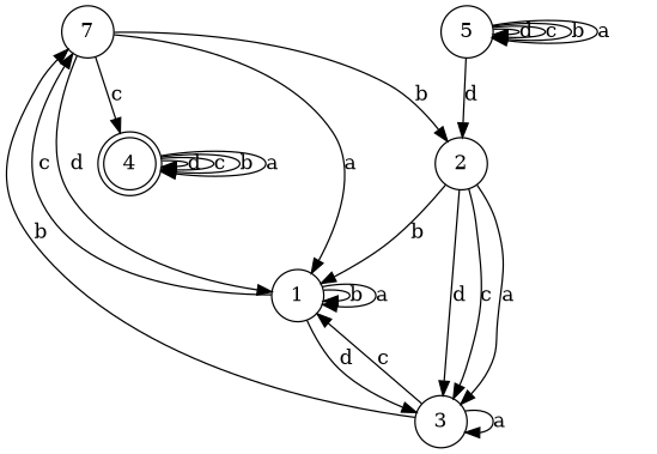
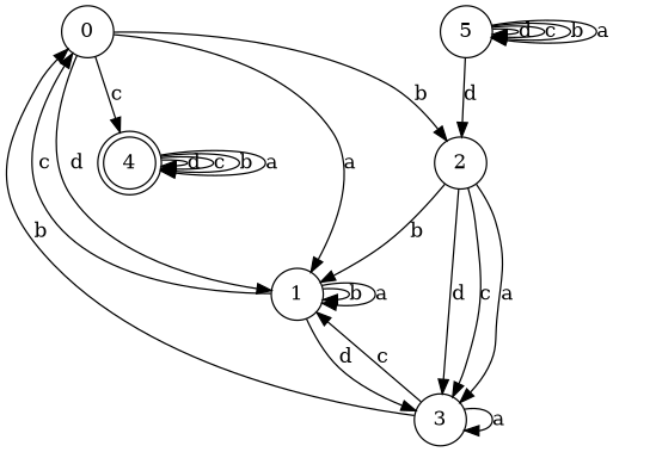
  digraph {
    rankdir=TB
    node [shape=circle]
-   n1 [label=7]
+   n1 [label=0]
    n2 [label=1]
    n3 [label=4 shape=doublecircle]
    n4 [label=2]
    n5 [label=3]
    n6 [label=5]
    n1 -> n2 [label=d]
    n1 -> n2 [label=a]
    n1 -> n3 [label=c]
    n1 -> n4 [label=b]
    n2 -> n1 [label=c]
    n2 -> n2 [label=b]
    n2 -> n2 [label=a]
    n2 -> n5 [label=d]
    n3 -> n3 [label=d]
    n3 -> n3 [label=c]
    n3 -> n3 [label=b]
    n3 -> n3 [label=a]
    n4 -> n2 [label=b]
    n4 -> n5 [label=d]
    n4 -> n5 [label=c]
    n4 -> n5 [label=a]
    n5 -> n1 [label=b]
    n5 -> n2 [label=c]
    n5 -> n5 [label=a]
    n6 -> n4 [label=d]
    n6 -> n6 [label=d]
    n6 -> n6 [label=c]
    n6 -> n6 [label=b]
    n6 -> n6 [label=a]
  }
